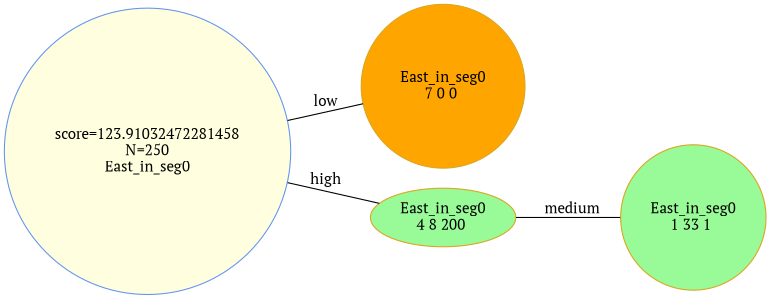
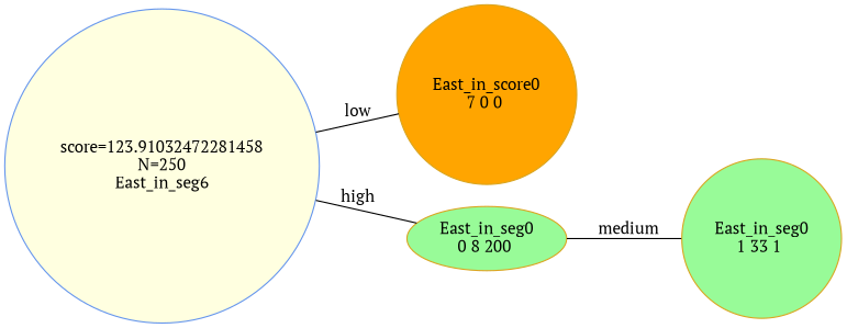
  digraph {
    fontname="PT Serif"
    rankdir=LR
    node [color=goldenrod fillcolor=palegreen fontname="PT Serif" shape=circle style=filled]
    edge [dir=none fontname="PT Serif"]
-   n1 [color=cornflowerblue fillcolor=lightyellow label="score=123.91032472281458\nN=250\nEast_in_seg0"]
-   n2 [fillcolor=orange label="East_in_seg0\n7 0 0 "]
+   n1 [color=cornflowerblue fillcolor=lightyellow label="score=123.91032472281458\nN=250\nEast_in_seg6"]
+   n2 [fillcolor=orange label="East_in_score0\n7 0 0 "]
    n3 [label="East_in_seg0\n1 33 1 "]
-   n4 [label="East_in_seg0\n4 8 200 " shape=ellipse]
+   n4 [label="East_in_seg0\n0 8 200 " shape=ellipse]
    subgraph sub_1 {
      rank=same
      n1
    }
    subgraph sub_2 {
      rank=same
      n2
    }
    subgraph sub_3 {
      rank=same
      n3
    }
    subgraph sub_4 {
      rank=same
      n4
    }
    n1 -> n2 [label=low]
    n1 -> n4 [label=high]
    n4 -> n3 [label=medium]
  }
